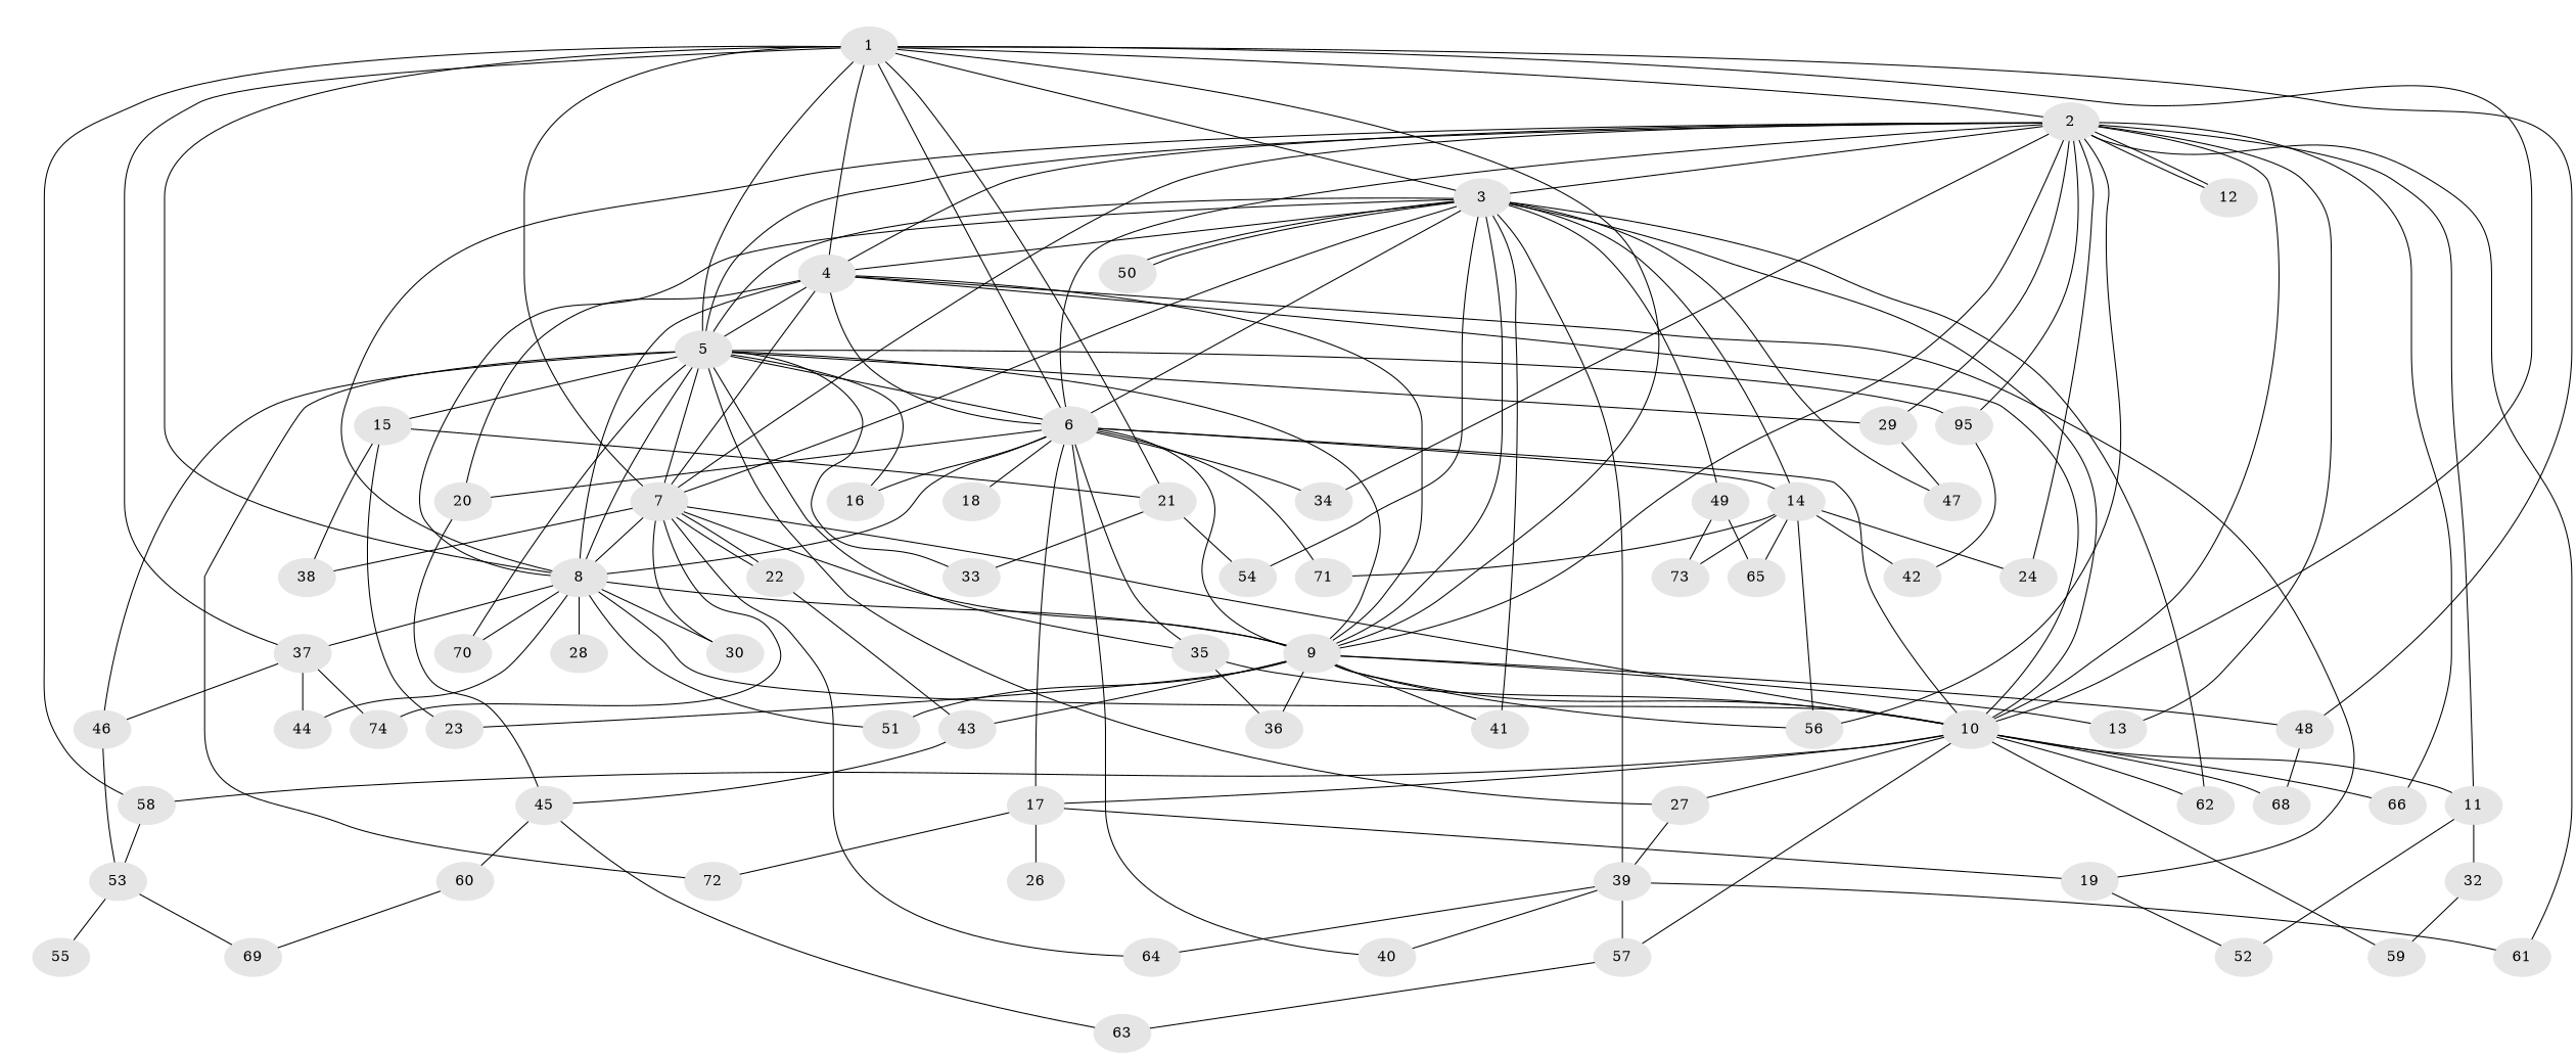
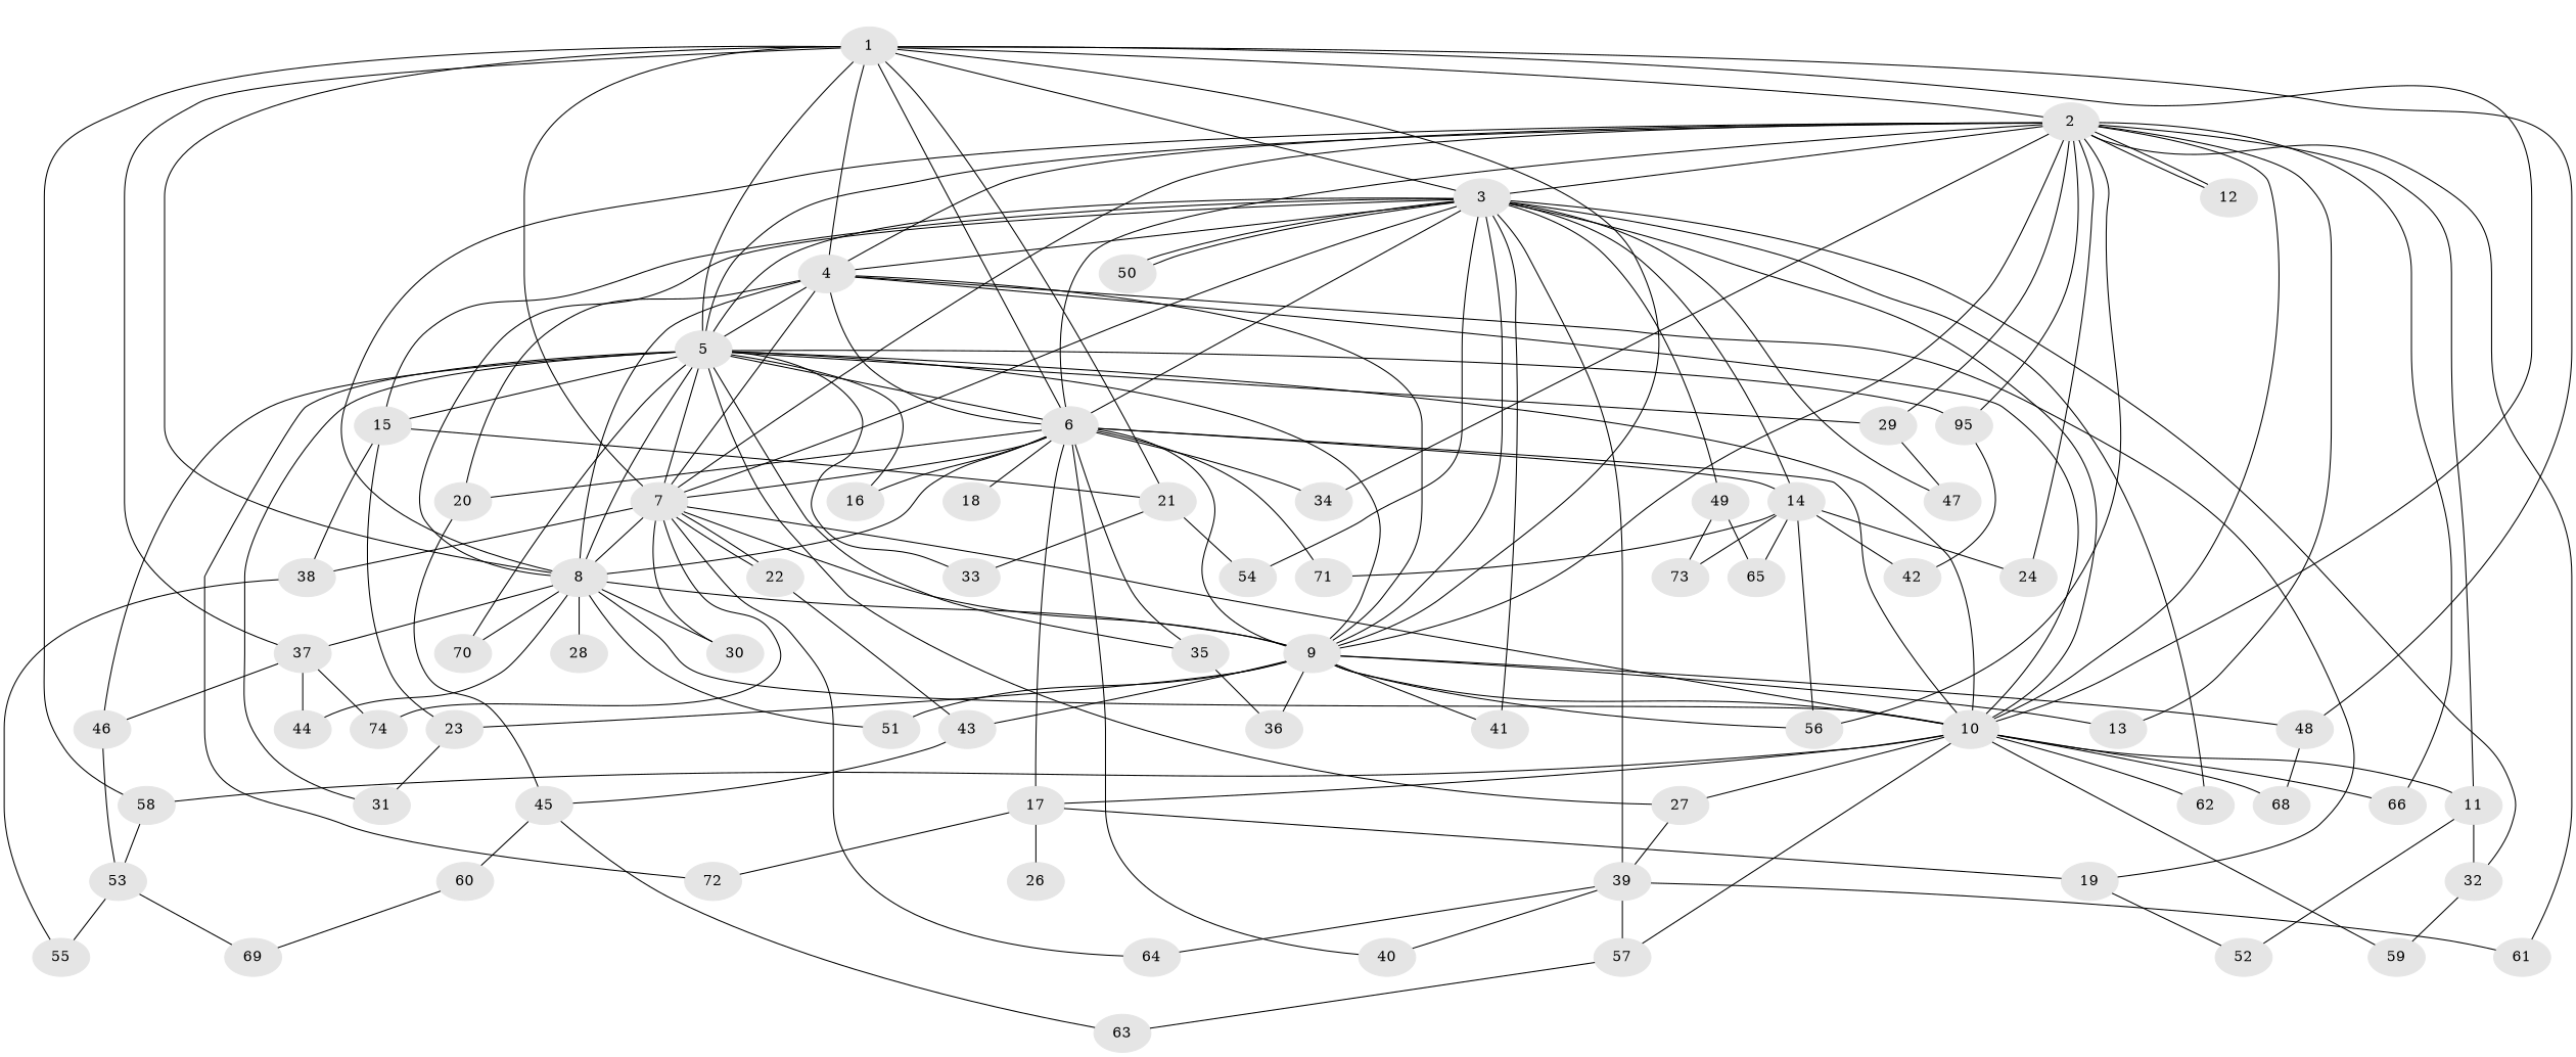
  graph {
    fontname="DejaVu Serif"
    node [color=gray90 fontname="DejaVu Serif" style=filled]
    edge [fontname="DejaVu Serif"]
    1
    2
    3
    4
    5
    6
    7
    8
    9
    10
    21
    37
    48
    58
    11
    12
    13
    24
    n19 [label=95]
    29
    34
    56
    61
    66
    49
    14
    15
    32
    39
    41
    47
    50
    54
    62
    19
    20
    16
    27
+   31
    33
    35
    46
    70
    72
    17
    18
    40
    71
    22
    30
    38
    64
    74
    28
    44
    51
    23
    36
    43
    57
    59
    68
    53
    52
    42
    65
    73
    45
    26
    55
    63
    60
    69
    1 -- 2
    1 -- 3
    1 -- 4
    1 -- 5
    1 -- 6
    1 -- 7
    1 -- 8
    1 -- 9
    1 -- 10
    1 -- 21
    1 -- 37
    1 -- 48
    1 -- 58
    2 -- 3
    2 -- 4
    2 -- 5
    2 -- 6
    2 -- 7
    2 -- 8
    2 -- 9
    2 -- 10
    2 -- 11
    2 -- 12
    2 -- 12
    2 -- 13
    2 -- 24
    2 -- n19
    2 -- 29
    2 -- 34
    2 -- 56
    2 -- 61
    2 -- 66
    3 -- 4
    3 -- 5
    3 -- 6
    3 -- 7
    3 -- 8
    3 -- 9
    3 -- 10
    3 -- 49
    3 -- 14
+   3 -- 15
+   3 -- 32
    3 -- 39
    3 -- 41
    3 -- 47
    3 -- 50
    3 -- 50
    3 -- 54
    3 -- 62
    4 -- 5
    4 -- 6
    4 -- 7
    4 -- 8
    4 -- 9
    4 -- 10
    4 -- 19
    4 -- 20
    5 -- 6
    5 -- 7
    5 -- 8
    5 -- 9
-   35 -- 10
+   5 -- 10
    5 -- n19
    5 -- 29
    5 -- 15
    5 -- 16
    5 -- 27
+   5 -- 31
    5 -- 33
    5 -- 35
    5 -- 46
    5 -- 70
    5 -- 72
+   6 -- 7
    6 -- 8
    6 -- 9
    6 -- 10
    6 -- 34
    6 -- 14
    6 -- 20
    6 -- 16
    6 -- 35
    6 -- 17
    6 -- 18
    6 -- 40
    6 -- 71
    7 -- 8
    7 -- 9
    7 -- 10
    7 -- 22
    7 -- 22
    7 -- 30
    7 -- 38
    7 -- 64
    7 -- 74
    8 -- 9
    8 -- 10
    8 -- 37
    8 -- 70
    8 -- 30
    8 -- 28
    8 -- 44
    8 -- 51
    9 -- 10
    9 -- 48
    9 -- 13
    9 -- 56
    9 -- 41
    9 -- 51
    9 -- 23
    9 -- 36
    9 -- 43
    10 -- 58
    10 -- 11
    10 -- 66
    10 -- 62
    10 -- 27
    10 -- 17
    10 -- 57
    10 -- 59
    10 -- 68
    21 -- 54
    21 -- 33
    37 -- 46
    37 -- 74
    37 -- 44
    48 -- 68
    58 -- 53
    11 -- 32
    11 -- 52
    n19 -- 42
    29 -- 47
    49 -- 65
    49 -- 73
    14 -- 24
    14 -- 56
    14 -- 71
    14 -- 42
    14 -- 65
    14 -- 73
    15 -- 21
    15 -- 38
    15 -- 23
    32 -- 59
    39 -- 61
    39 -- 40
    39 -- 64
    39 -- 57
    19 -- 52
    20 -- 45
    27 -- 39
    35 -- 36
    46 -- 53
    17 -- 19
    17 -- 72
    17 -- 26
    22 -- 43
+   38 -- 55
+   23 -- 31
    43 -- 45
    57 -- 63
    53 -- 55
    53 -- 69
    45 -- 63
    45 -- 60
    60 -- 69
  }
